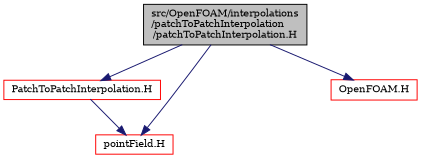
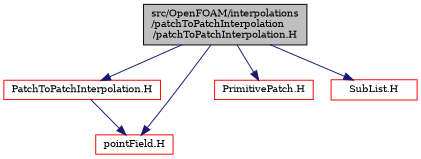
  digraph {
    fontname="DejaVu Serif"
    node [color=red fontname="DejaVu Serif" fontsize=10 shape=record]
    edge [color=midnightblue fontname="DejaVu Serif" fontsize=10 labelfontname=Helvetica labelfontsize=10 style=solid]
    n1 [color=black fillcolor=grey75 fontcolor=black height=0.2 label="src/OpenFOAM/interpolations\l/patchToPatchInterpolation\l/patchToPatchInterpolation.H" style=filled width=0.4]
    n2 [height=0.2 label="PatchToPatchInterpolation.H" width=0.4]
    n3 [height=0.2 label="pointField.H" width=0.4]
-   n5 [height=0.2 label="OpenFOAM.H" width=0.4]
+   n4 [height=0.2 label="PrimitivePatch.H" width=0.4]
+   n5 [height=0.2 label="SubList.H" width=0.4]
    n1 -> n2
    n1 -> n3
+   n1 -> n4
    n1 -> n5
    n2 -> n3
  }
